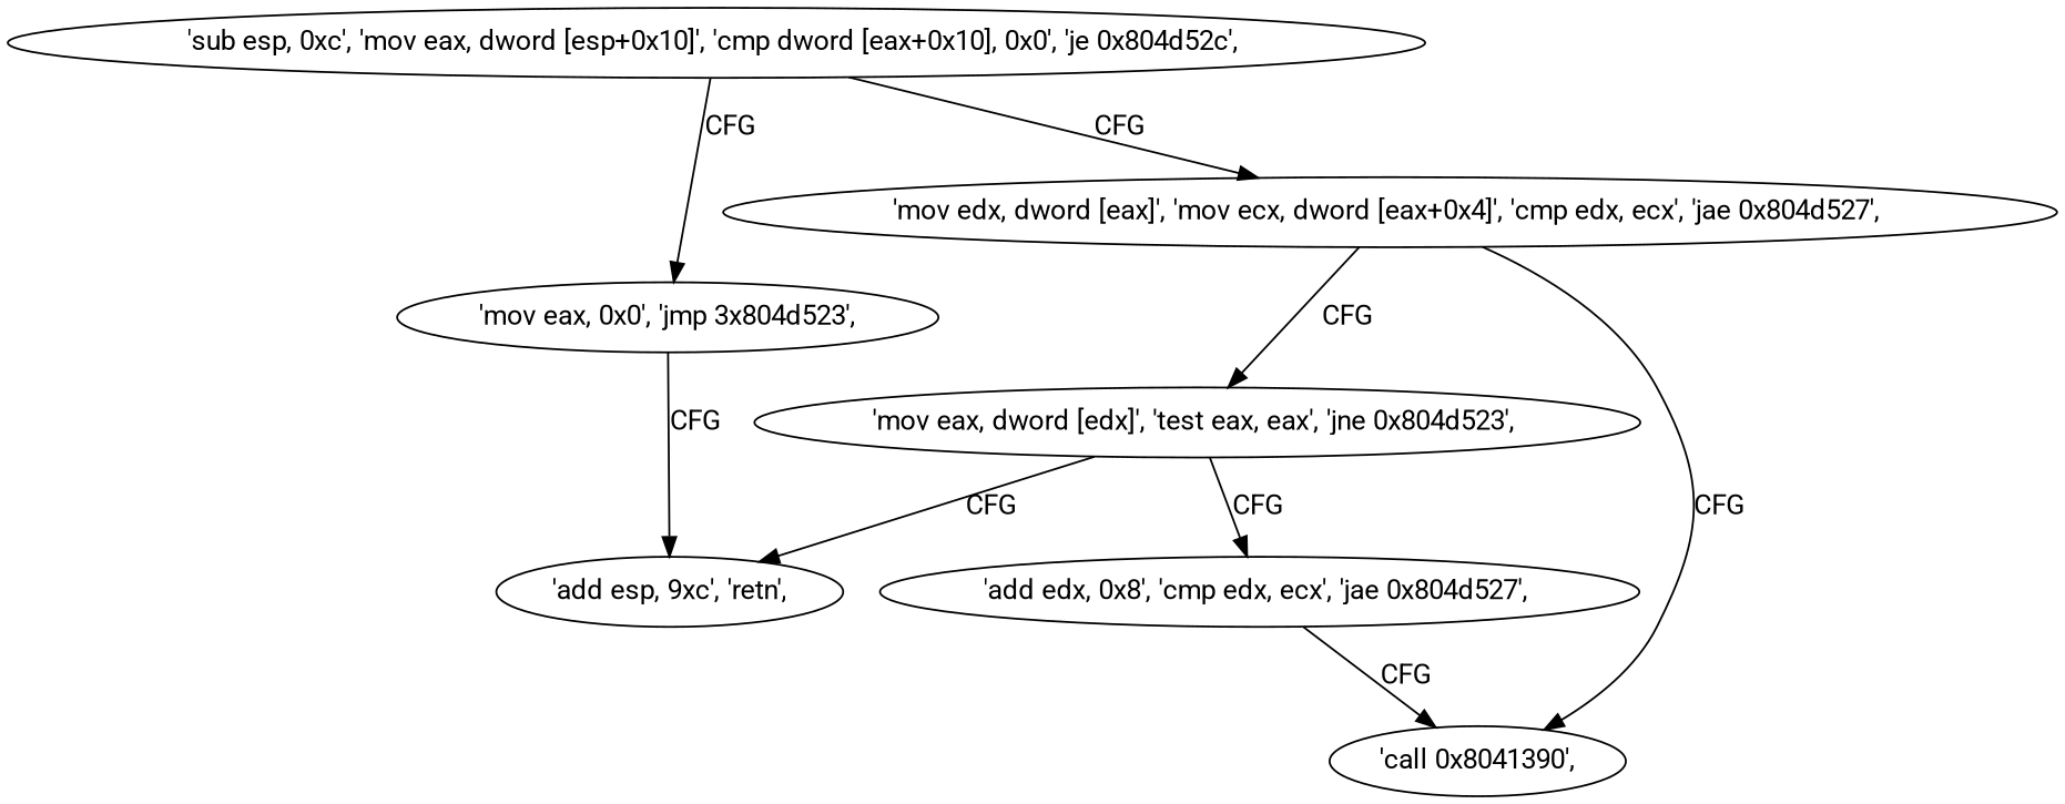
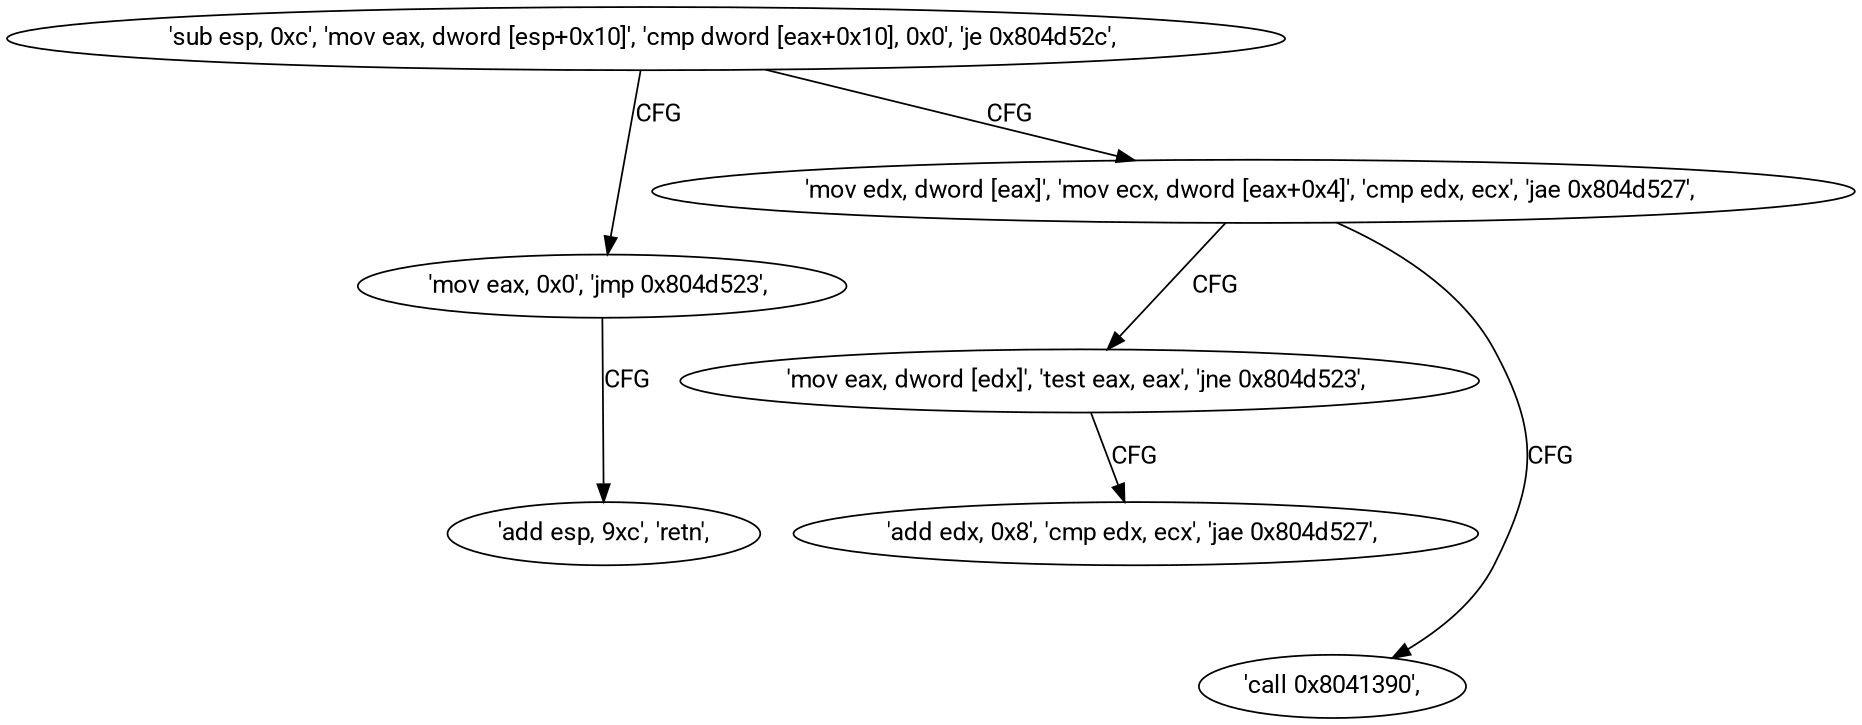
  digraph {
    fontname=Roboto
    node [fontname=Roboto]
    edge [fontname=Roboto]
    n1 [label="'sub esp, 0xc', 'mov eax, dword [esp+0x10]', 'cmp dword [eax+0x10], 0x0', 'je 0x804d52c', "]
-   n2 [label="'mov eax, 0x0', 'jmp 3x804d523',"]
+   n2 [label="'mov eax, 0x0', 'jmp 0x804d523', "]
    n3 [label="'mov edx, dword [eax]', 'mov ecx, dword [eax+0x4]', 'cmp edx, ecx', 'jae 0x804d527', "]
    n4 [label="'add esp, 9xc', 'retn',"]
    n5 [label="'call 0x8041390',"]
    n6 [label="'mov eax, dword [edx]', 'test eax, eax', 'jne 0x804d523', "]
    n7 [label="'add edx, 0x8', 'cmp edx, ecx', 'jae 0x804d527', "]
    n1 -> n2 [label=CFG]
    n1 -> n3 [label=CFG]
    n2 -> n4 [label=CFG]
    n3 -> n5 [label=CFG]
    n3 -> n6 [label=CFG]
-   n6 -> n4 [label=CFG]
    n6 -> n7 [label=CFG]
-   n7 -> n5 [label=CFG]
  }
